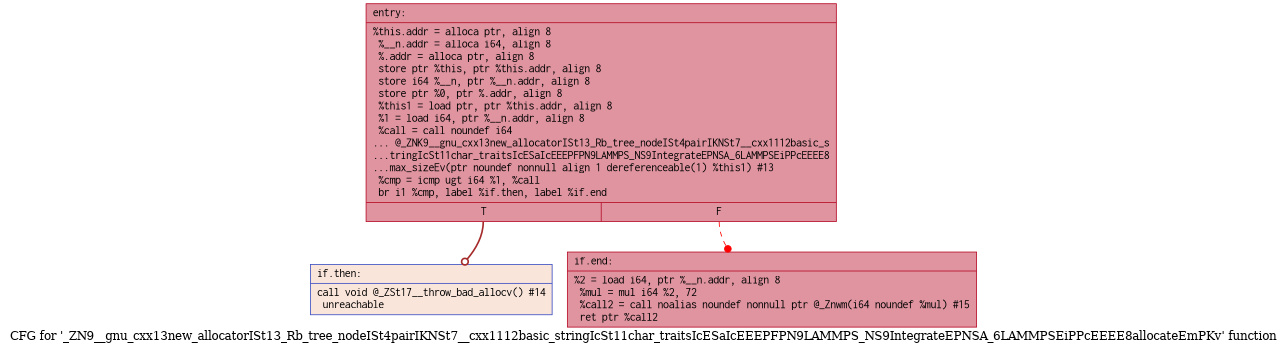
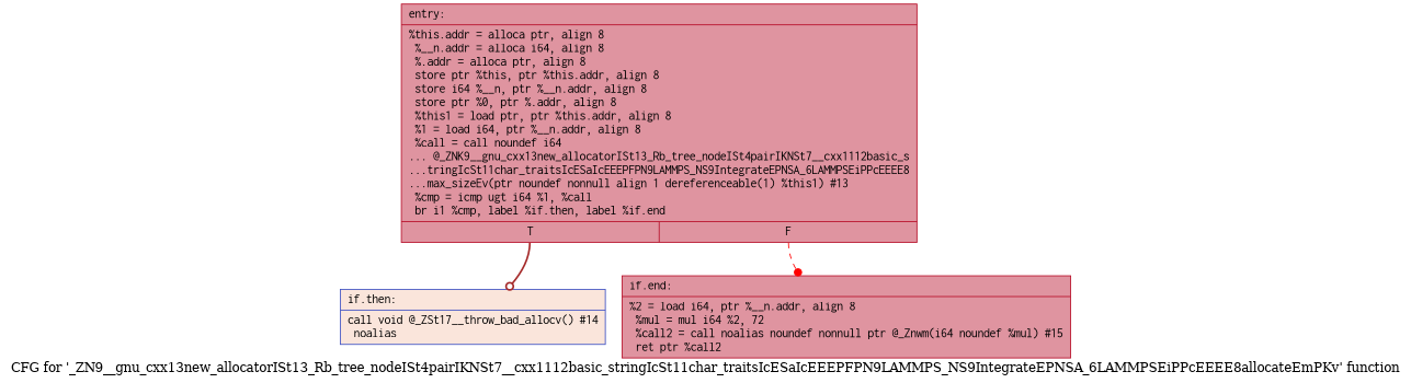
  digraph {
    label="CFG for '_ZN9__gnu_cxx13new_allocatorISt13_Rb_tree_nodeISt4pairIKNSt7__cxx1112basic_stringIcSt11char_traitsIcESaIcEEEPFPN9LAMMPS_NS9IntegrateEPNSA_6LAMMPSEiPPcEEEE8allocateEmPKv' function"
    node [color="#b70d28ff" fillcolor="#b70d2870" fontname=Courier shape=record style=filled]
    n1 [label="{entry:\l|  %this.addr = alloca ptr, align 8\l  %__n.addr = alloca i64, align 8\l  %.addr = alloca ptr, align 8\l  store ptr %this, ptr %this.addr, align 8\l  store i64 %__n, ptr %__n.addr, align 8\l  store ptr %0, ptr %.addr, align 8\l  %this1 = load ptr, ptr %this.addr, align 8\l  %1 = load i64, ptr %__n.addr, align 8\l  %call = call noundef i64\l... @_ZNK9__gnu_cxx13new_allocatorISt13_Rb_tree_nodeISt4pairIKNSt7__cxx1112basic_s\l...tringIcSt11char_traitsIcESaIcEEEPFPN9LAMMPS_NS9IntegrateEPNSA_6LAMMPSEiPPcEEEE8\l...max_sizeEv(ptr noundef nonnull align 1 dereferenceable(1) %this1) #13\l  %cmp = icmp ugt i64 %1, %call\l  br i1 %cmp, label %if.then, label %if.end\l|{<s0>T|<s1>F}}"]
-   n2 [color="#3d50c3ff" fillcolor="#f4c5ad70" label="{if.then:\l|  call void @_ZSt17__throw_bad_allocv() #14\l  unreachable\l}"]
+   n2 [color="#3d50c3ff" fillcolor="#f4c5ad70" label="{if.then:\l|  call void @_ZSt17__throw_bad_allocv() #14\l  noalias\l}"]
    n3 [label="{if.end:\l|  %2 = load i64, ptr %__n.addr, align 8\l  %mul = mul i64 %2, 72\l  %call2 = call noalias noundef nonnull ptr @_Znwm(i64 noundef %mul) #15\l  ret ptr %call2\l}"]
    n1 -> n2 [tailport=s0 color=brown style=bold arrowhead=odot]
    n1 -> n3 [tailport=s1 color=red style=dashed arrowhead=dot]
  }
